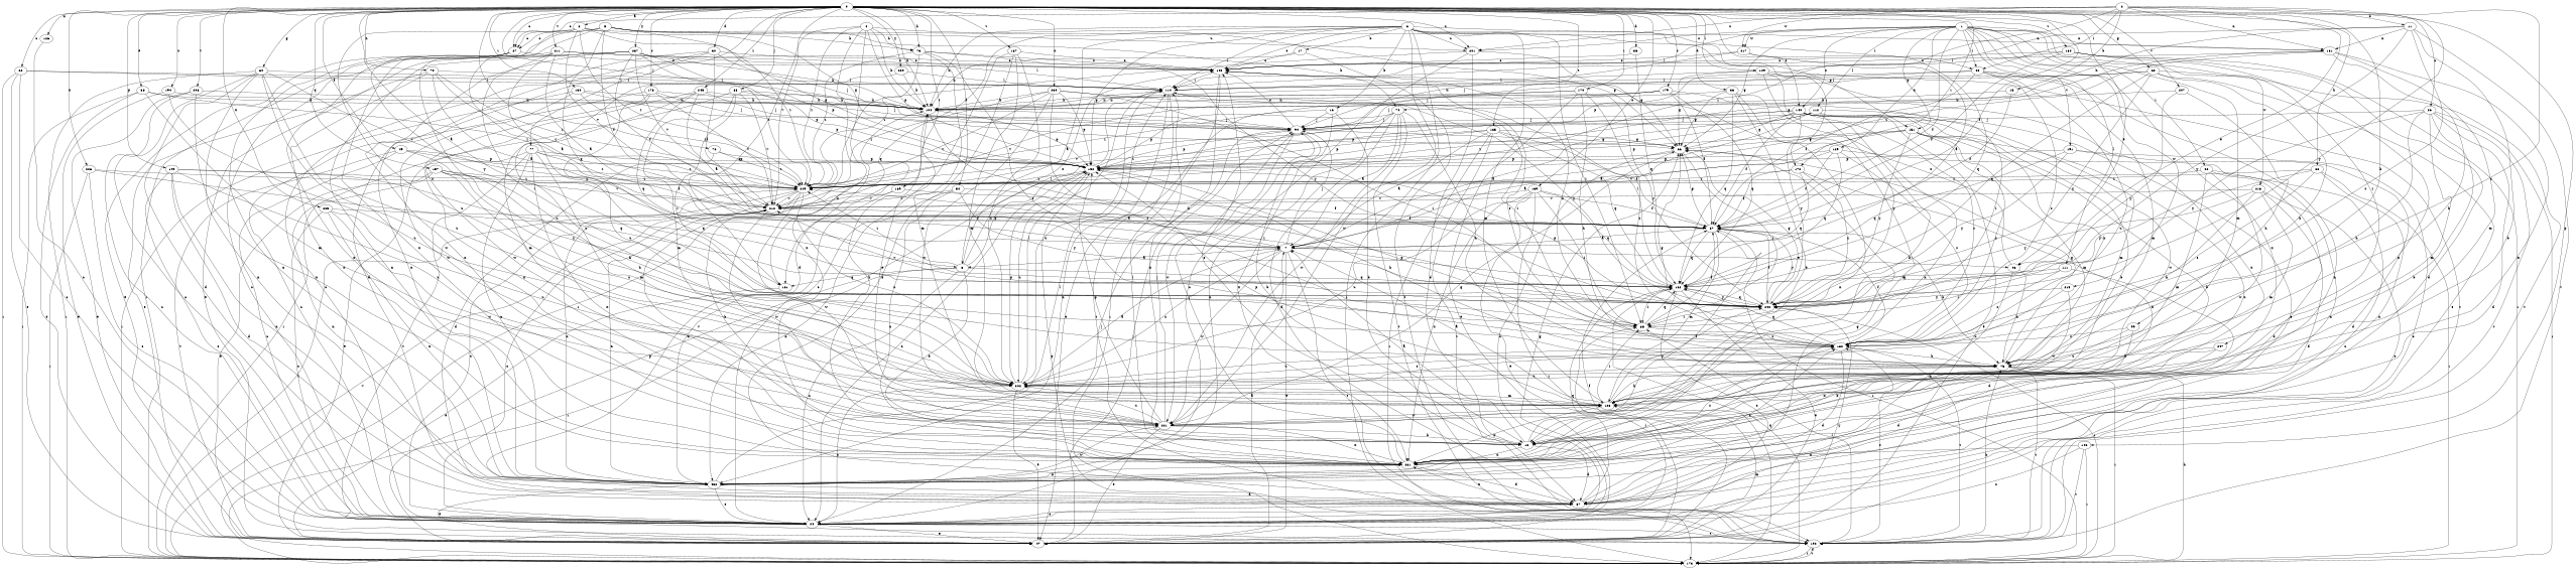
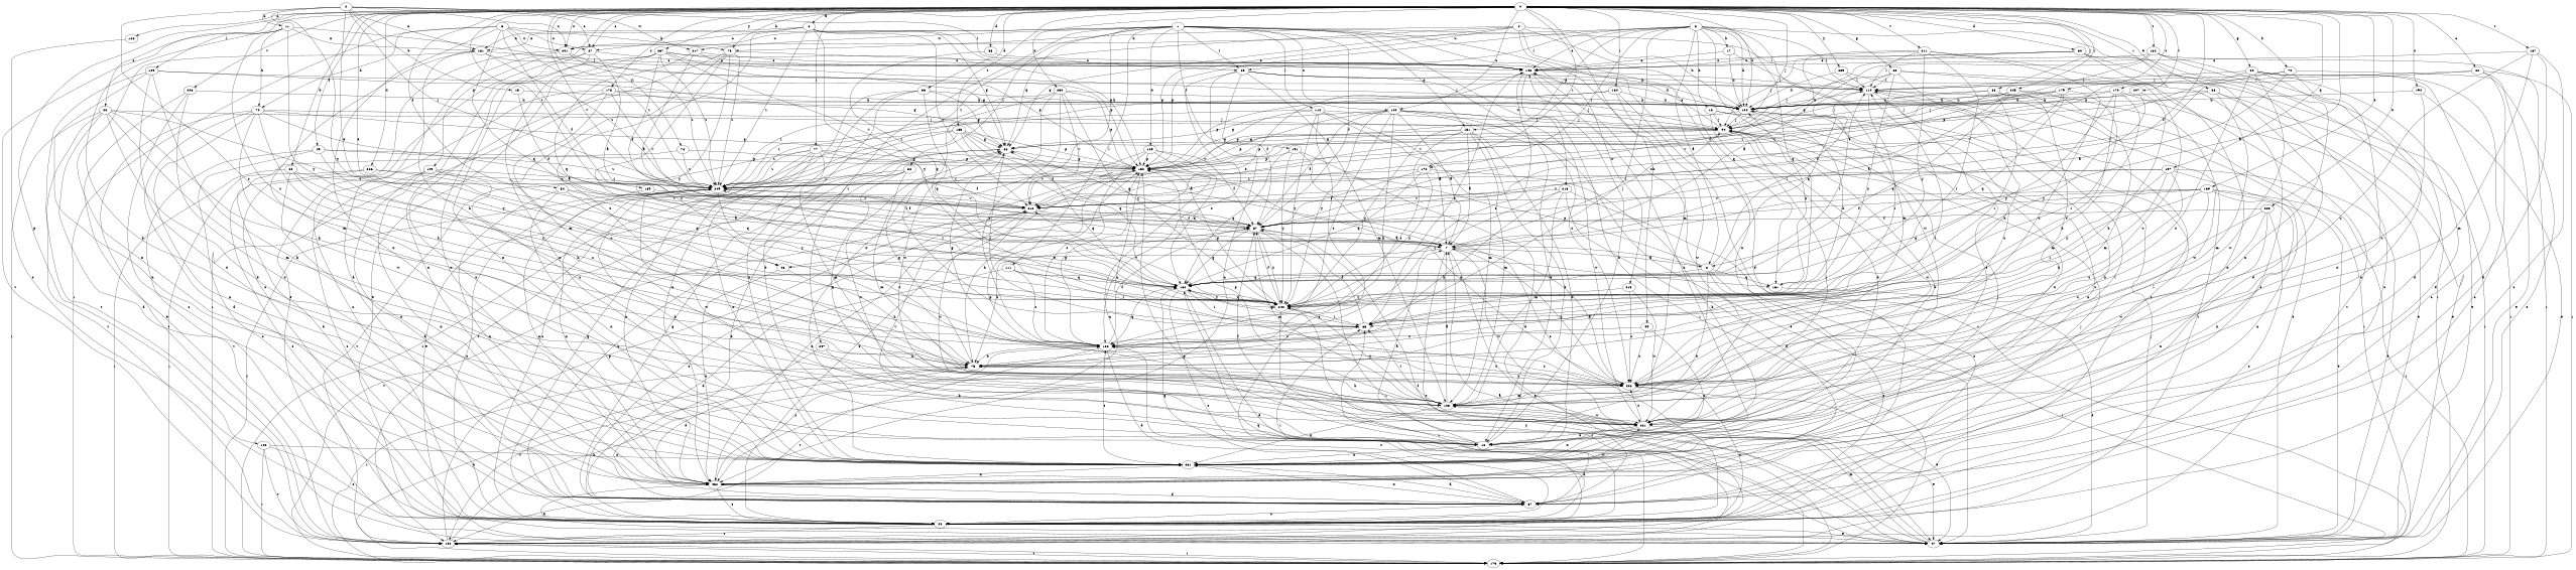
  strict digraph {
    0
    6
    8
    22
    26
    27
    30
    35
    36
    38
    46
    49
    54
    57
    63
    64
    68
    70
    73
    76
    77
    88
    94
    99
    104
    109
    126
    139
    140
    146
    149
    157
    164
    170
    172
    178
    179
    184
    185
    187
    189
    194
    201
    206
    207
    211
    212
    225
    226
    230
    237
    239
    245
    66
    131
    240
    249
    152
    202
    114
    143
    161
    173
    18
    28
    162
    47
    123
    37
    192
    75
    231
    n73 [label=7]
    n74 [label=432]
    221
    182
    85
    1
    82
    83
    111
    112
    129
    151
    191
    213
    215
    217
    247
    2
    11
    15
    74
    3
    16
    17
    4
    5
    0 -> 6 [label=a]
    0 -> 8 [label=a]
    0 -> 22 [label=c]
    0 -> 26 [label=c]
    0 -> 27 [label=c]
    0 -> 30 [label=d]
    0 -> 35 [label=d]
    0 -> 36 [label=d]
    0 -> 38 [label=e]
    0 -> 46 [label=e]
    0 -> 49 [label=f]
    0 -> 54 [label=f]
    0 -> 57 [label=f]
    0 -> 63 [label=g]
    0 -> 64 [label=g]
    0 -> 68 [label=h]
    0 -> 70 [label=h]
    0 -> 73 [label=h]
    0 -> 76 [label=i]
    0 -> 77 [label=i]
    0 -> 88 [label=j]
    0 -> 94 [label=j]
    0 -> 99 [label=k]
    0 -> 104 [label=k]
    0 -> 109 [label=l]
    0 -> 126 [label=n]
    0 -> 139 [label=o]
    0 -> 140 [label=o]
    0 -> 146 [label=p]
    0 -> 149 [label=p]
    0 -> 157 [label=q]
    0 -> 164 [label=r]
    0 -> 170 [label=r]
    0 -> 172 [label=r]
    0 -> 178 [label=s]
    0 -> 179 [label=s]
    0 -> 184 [label=t]
    0 -> 185 [label=t]
    0 -> 187 [label=t]
    0 -> 189 [label=t]
    0 -> 194 [label=u]
    0 -> 201 [label=u]
    0 -> 206 [label=v]
    0 -> 207 [label=v]
    0 -> 211 [label=v]
    0 -> 212 [label=v]
    0 -> 225 [label=x]
    0 -> 226 [label=x]
    0 -> 230 [label=x]
    0 -> 237 [label=y]
    0 -> 239 [label=y]
    0 -> 245 [label=z]
    6 -> 27 [label=c]
    6 -> 212 [label=v]
    6 -> 66 [label=g]
    6 -> 131 [label=n]
    6 -> 240 [label=y]
    6 -> 249 [label=z]
    6 -> 152 [label=p]
    6 -> 202 [label=u]
    8 -> 249 [label=z]
    8 -> 152 [label=p]
    8 -> 114 [label=l]
    8 -> 143 [label=o]
    8 -> 161 [label=q]
    8 -> 173 [label=r]
    8 -> 18 [label=b]
    8 -> 28 [label=c]
    8 -> 162 [label=q]
    22 -> 152 [label=p]
    22 -> 114 [label=l]
    22 -> 173 [label=r]
    22 -> 28 [label=c]
    22 -> 47 [label=e]
    26 -> 94 [label=j]
    26 -> 240 [label=y]
    26 -> 173 [label=r]
    26 -> 18 [label=b]
    26 -> 123 [label=m]
    26 -> 37 [label=d]
    26 -> 192 [label=t]
    26 -> 75 [label=h]
    27 -> 143 [label=o]
    27 -> 47 [label=e]
    27 -> 231 [label=x]
    27 -> n73 [label=a]
    27 -> n74 [label=n]
    30 -> 57 [label=f]
    30 -> 94 [label=j]
    30 -> 143 [label=o]
    30 -> 28 [label=c]
    30 -> 37 [label=d]
    30 -> n74 [label=n]
    35 -> 143 [label=o]
    35 -> 162 [label=q]
    36 -> 104 [label=k]
    36 -> 66 [label=g]
    36 -> 18 [label=b]
    36 -> 162 [label=q]
    36 -> 231 [label=x]
    36 -> n74 [label=n]
    38 -> 104 [label=k]
    38 -> 249 [label=z]
    38 -> 173 [label=r]
    38 -> 47 [label=e]
    38 -> 123 [label=m]
    46 -> 143 [label=o]
    46 -> 75 [label=h]
    46 -> n74 [label=n]
    49 -> 249 [label=z]
    49 -> 152 [label=p]
    49 -> 28 [label=c]
    49 -> 192 [label=t]
    49 -> 75 [label=h]
    54 -> 212 [label=v]
    54 -> 240 [label=y]
    54 -> 231 [label=x]
    54 -> n73 [label=a]
    54 -> n74 [label=n]
    57 -> 66 [label=g]
    57 -> 240 [label=y]
    57 -> 173 [label=r]
    57 -> 162 [label=q]
    57 -> 123 [label=m]
    57 -> 75 [label=h]
    57 -> n73 [label=a]
    63 -> 94 [label=j]
    63 -> 240 [label=y]
    63 -> 114 [label=l]
    63 -> 162 [label=q]
    63 -> 47 [label=e]
    63 -> 192 [label=t]
    63 -> 75 [label=h]
    64 -> 212 [label=v]
    64 -> 202 [label=u]
    64 -> 114 [label=l]
    64 -> 173 [label=r]
    64 -> 28 [label=c]
    64 -> 37 [label=d]
    64 -> n74 [label=n]
    64 -> 221 [label=w]
    68 -> 240 [label=y]
    68 -> 249 [label=z]
    68 -> 173 [label=r]
    68 -> 231 [label=x]
    68 -> 182 [label=s]
    70 -> 212 [label=v]
-   70 -> 249 [label=z]
    70 -> 114 [label=l]
    70 -> 47 [label=e]
    70 -> 231 [label=x]
    70 -> n73 [label=a]
    73 -> 240 [label=y]
    73 -> 249 [label=z]
    73 -> 143 [label=o]
    73 -> 173 [label=r]
    73 -> 123 [label=m]
    73 -> 182 [label=s]
    76 -> 249 [label=z]
    76 -> 152 [label=p]
    76 -> 37 [label=d]
    77 -> 57 [label=f]
    77 -> 249 [label=z]
    77 -> 152 [label=p]
    77 -> 47 [label=e]
    77 -> 123 [label=m]
    77 -> 192 [label=t]
    77 -> 231 [label=x]
    77 -> n74 [label=n]
    88 -> 94 [label=j]
    88 -> 104 [label=k]
    88 -> 212 [label=v]
    88 -> 173 [label=r]
    88 -> 123 [label=m]
    88 -> 85 [label=i]
    94 -> 66 [label=g]
    94 -> 152 [label=p]
    94 -> 143 [label=o]
    94 -> 18 [label=b]
    94 -> 221 [label=w]
    99 -> 202 [label=u]
    99 -> 231 [label=x]
    99 -> 182 [label=s]
    104 -> 94 [label=j]
    104 -> 240 [label=k]
    104 -> 152 [label=p]
    109 -> 66 [label=g]
    109 -> 114 [label=l]
    109 -> 18 [label=b]
    109 -> 192 [label=t]
    109 -> 231 [label=x]
    109 -> n74 [label=n]
    126 -> 28 [label=c]
    139 -> 57 [label=f]
    139 -> 212 [label=v]
    139 -> 202 [label=u]
    139 -> 173 [label=r]
    139 -> 162 [label=q]
    139 -> 47 [label=e]
    139 -> 231 [label=x]
    139 -> 85 [label=i]
    140 -> 57 [label=f]
    140 -> 94 [label=j]
    140 -> 212 [label=v]
    140 -> 66 [label=g]
    140 -> 240 [label=y]
    140 -> 18 [label=b]
    140 -> 47 [label=e]
    140 -> 75 [label=h]
    140 -> n73 [label=a]
    140 -> 221 [label=w]
    140 -> 182 [label=s]
    146 -> 173 [label=r]
    146 -> 28 [label=c]
    146 -> 192 [label=t]
    146 -> 231 [label=x]
    149 -> 249 [label=z]
    149 -> 202 [label=u]
    149 -> 28 [label=c]
    149 -> 162 [label=q]
    149 -> 37 [label=d]
    149 -> n74 [label=n]
    157 -> 212 [label=v]
    157 -> 240 [label=y]
    157 -> 249 [label=z]
    157 -> 202 [label=u]
    157 -> 47 [label=e]
    157 -> 75 [label=h]
    157 -> n74 [label=n]
    164 -> 104 [label=k]
    164 -> 249 [label=z]
    164 -> 152 [label=p]
    164 -> 173 [label=r]
    164 -> 221 [label=w]
    170 -> 104 [label=k]
    170 -> 212 [label=v]
    170 -> 240 [label=y]
    170 -> 47 [label=e]
    170 -> 75 [label=h]
    170 -> 182 [label=s]
    172 -> 57 [label=f]
    172 -> 240 [label=y]
    172 -> 249 [label=z]
    172 -> 18 [label=b]
    172 -> 162 [label=q]
    178 -> 94 [label=j]
    178 -> 104 [label=k]
    178 -> 212 [label=v]
    178 -> 202 [label=u]
    178 -> 28 [label=c]
    178 -> 231 [label=x]
    179 -> 57 [label=f]
    179 -> 94 [label=j]
    179 -> 104 [label=k]
    179 -> 249 [label=z]
    179 -> 162 [label=q]
    179 -> 85 [label=i]
    184 -> 57 [label=f]
    184 -> 152 [label=p]
    184 -> 143 [label=o]
    184 -> 173 [label=r]
    184 -> 37 [label=d]
    184 -> 231 [label=x]
    185 -> 57 [label=f]
    185 -> 66 [label=g]
    185 -> 249 [label=z]
    185 -> 152 [label=p]
    185 -> 173 [label=r]
    185 -> 162 [label=q]
    185 -> 192 [label=t]
    185 -> n73 [label=a]
    187 -> 202 [label=u]
    187 -> 143 [label=o]
    187 -> 28 [label=c]
    187 -> 123 [label=m]
    187 -> 37 [label=d]
    189 -> 57 [label=f]
    189 -> 212 [label=v]
    189 -> n74 [label=n]
    194 -> 104 [label=k]
    194 -> 202 [label=u]
    194 -> 47 [label=e]
    201 -> 66 [label=g]
    201 -> 249 [label=z]
    201 -> 28 [label=c]
    201 -> 37 [label=d]
    206 -> 104 [label=k]
    206 -> 28 [label=c]
    206 -> 47 [label=e]
    206 -> 231 [label=x]
    207 -> 104 [label=k]
    207 -> 240 [label=y]
    207 -> 75 [label=h]
    211 -> 240 [label=y]
    211 -> 202 [label=u]
    211 -> 114 [label=l]
    211 -> 143 [label=o]
    211 -> 28 [label=c]
    211 -> n73 [label=a]
    211 -> 85 [label=i]
    212 -> 57 [label=f]
    212 -> 28 [label=c]
    212 -> n74 [label=n]
    212 -> 221 [label=w]
    225 -> 57 [label=f]
    225 -> 202 [label=u]
    225 -> 28 [label=c]
    225 -> n74 [label=n]
    225 -> 221 [label=w]
    226 -> 249 [label=u]
    226 -> 173 [label=r]
    226 -> 28 [label=c]
    226 -> 162 [label=q]
    230 -> 104 [label=k]
    230 -> 212 [label=v]
    230 -> 240 [label=y]
    230 -> 249 [label=z]
    230 -> 152 [label=p]
    230 -> 221 [label=w]
    230 -> 182 [label=s]
    230 -> 85 [label=i]
    237 -> 57 [label=f]
    237 -> 104 [label=k]
    237 -> 212 [label=v]
    237 -> 249 [label=z]
    237 -> 152 [label=p]
    237 -> 143 [label=o]
    237 -> 47 [label=e]
    237 -> 231 [label=x]
    237 -> n74 [label=n]
    239 -> 104 [label=k]
    239 -> 202 [label=u]
    239 -> 114 [label=l]
    245 -> 94 [label=j]
    245 -> 104 [label=k]
    245 -> 162 [label=q]
    245 -> 123 [label=m]
    245 -> n73 [label=a]
    245 -> 221 [label=w]
    66 -> 152 [label=p]
    66 -> 28 [label=c]
    66 -> 85 [label=i]
    131 -> 249 [label=z]
    131 -> 152 [label=p]
    131 -> 143 [label=o]
    131 -> 123 [label=m]
    131 -> 75 [label=h]
    131 -> 231 [label=x]
    240 -> 57 [label=f]
    240 -> 212 [label=v]
    240 -> 66 [label=g]
    240 -> 152 [label=p]
    240 -> 173 [label=r]
    240 -> 162 [label=q]
    240 -> 85 [label=i]
    249 -> 212 [label=v]
    249 -> 202 [label=u]
    249 -> 18 [label=b]
    249 -> 28 [label=c]
    249 -> n74 [label=n]
    249 -> 221 [label=w]
    152 -> 249 [label=z]
    152 -> 202 [label=u]
    152 -> 28 [label=c]
    152 -> 75 [label=h]
    202 -> 152 [label=p]
    202 -> 114 [label=l]
    202 -> 28 [label=c]
    202 -> 47 [label=e]
    202 -> 123 [label=m]
    202 -> n73 [label=a]
    202 -> 182 [label=s]
    114 -> 104 [label=k]
    114 -> 202 [label=u]
    114 -> 47 [label=e]
    114 -> 192 [label=t]
    114 -> 85 [label=i]
    143 -> 114 [label=l]
    143 -> 173 [label=r]
    143 -> 231 [label=x]
    143 -> 182 [label=s]
    161 -> 104 [label=k]
    161 -> 47 [label=e]
    173 -> 212 [label=v]
    173 -> 249 [label=z]
    173 -> 162 [label=q]
    173 -> 192 [label=t]
    173 -> 75 [label=h]
    18 -> 57 [label=f]
    18 -> 104 [label=k]
    18 -> 212 [label=v]
    18 -> 143 [label=o]
    18 -> 37 [label=d]
    18 -> 231 [label=x]
    18 -> n73 [label=a]
    28 -> 94 [label=j]
    28 -> 66 [label=g]
    28 -> 47 [label=e]
    28 -> 192 [label=t]
    28 -> 85 [label=i]
    162 -> 240 [label=y]
    162 -> 249 [label=z]
    162 -> 114 [label=l]
    162 -> 28 [label=c]
    162 -> 47 [label=e]
    162 -> 85 [label=i]
    47 -> 57 [label=f]
    47 -> 94 [label=j]
    47 -> 240 [label=y]
    47 -> 152 [label=p]
    47 -> 123 [label=m]
    47 -> n73 [label=a]
    123 -> 240 [label=y]
    123 -> 152 [label=p]
    123 -> 75 [label=h]
    123 -> 231 [label=x]
    123 -> n73 [label=a]
    123 -> 221 [label=w]
    123 -> 85 [label=i]
    37 -> 66 [label=g]
    37 -> 28 [label=c]
    37 -> 162 [label=q]
    37 -> 231 [label=x]
    192 -> 152 [label=p]
    192 -> 173 [label=r]
    192 -> 75 [label=h]
    192 -> 182 [label=s]
    192 -> 85 [label=i]
    75 -> 66 [label=g]
    75 -> 202 [label=u]
    75 -> 173 [label=r]
    75 -> 192 [label=t]
    231 -> 94 [label=j]
    231 -> 114 [label=l]
    231 -> 37 [label=d]
    231 -> n74 [label=n]
    231 -> 182 [label=s]
    n73 -> 8 [label=a]
    n73 -> 46 [label=e]
    n73 -> 94 [label=j]
    n73 -> 202 [label=u]
    n73 -> 47 [label=e]
    n73 -> 192 [label=t]
    n73 -> 221 [label=w]
    n74 -> 114 [label=l]
    n74 -> 28 [label=c]
    n74 -> 47 [label=e]
    n74 -> 37 [label=d]
    n74 -> 221 [label=w]
    n74 -> 182 [label=s]
    221 -> 94 [label=j]
    221 -> 104 [label=e]
    221 -> 66 [label=g]
    221 -> 152 [label=p]
    221 -> 202 [label=u]
    221 -> 18 [label=b]
    221 -> 47 [label=e]
    221 -> 231 [label=x]
    182 -> 57 [label=f]
    182 -> 66 [label=g]
    182 -> 152 [label=p]
    182 -> 202 [label=u]
    182 -> 162 [label=q]
    182 -> 37 [label=d]
    182 -> 192 [label=t]
    182 -> 75 [label=h]
    85 -> 57 [label=f]
    85 -> 143 [label=o]
    85 -> 162 [label=q]
    85 -> 182 [label=s]
    1 -> 57 [label=f]
    1 -> 140 [label=o]
    1 -> 201 [label=u]
    1 -> 66 [label=g]
    1 -> 131 [label=n]
    1 -> 114 [label=l]
    1 -> 123 [label=m]
    1 -> 231 [label=x]
    1 -> 82 [label=i]
    1 -> 83 [label=i]
    1 -> 111 [label=l]
    1 -> 112 [label=l]
    1 -> 129 [label=n]
    1 -> 151 [label=p]
    1 -> 191 [label=t]
    1 -> 213 [label=w]
    1 -> 215 [label=w]
    1 -> 217 [label=w]
    1 -> 247 [label=z]
    82 -> 249 [label=z]
    82 -> 28 [label=c]
    82 -> 123 [label=m]
    82 -> 37 [label=d]
    82 -> 221 [label=w]
    83 -> 57 [label=f]
    83 -> 104 [label=k]
    83 -> 202 [label=u]
    83 -> 114 [label=l]
    83 -> 123 [label=m]
    83 -> n74 [label=n]
    83 -> 182 [label=s]
    111 -> 162 [label=q]
    111 -> 37 [label=d]
    111 -> 182 [label=s]
    111 -> 85 [label=i]
    112 -> 94 [label=j]
    112 -> 240 [label=y]
    112 -> 249 [label=z]
    112 -> 152 [label=p]
    112 -> 28 [label=c]
    112 -> 123 [label=m]
    112 -> n73 [label=a]
    129 -> 57 [label=f]
    129 -> 212 [label=v]
    129 -> 152 [label=p]
    129 -> 162 [label=q]
    129 -> n74 [label=n]
    129 -> 182 [label=s]
    151 -> 66 [label=g]
    151 -> 240 [label=y]
    151 -> 152 [label=p]
    151 -> 18 [label=b]
    151 -> 123 [label=m]
    151 -> 231 [label=x]
    151 -> n73 [label=a]
    151 -> 182 [label=s]
    191 -> 240 [label=y]
    191 -> 152 [label=p]
    191 -> 28 [label=c]
    191 -> 162 [label=q]
    191 -> 37 [label=d]
    213 -> 212 [label=v]
    213 -> 240 [label=y]
    213 -> 28 [label=c]
    213 -> 123 [label=m]
    213 -> 37 [label=d]
    213 -> 75 [label=h]
    215 -> 240 [label=y]
    215 -> 202 [label=u]
    215 -> 221 [label=w]
    217 -> 94 [label=j]
    217 -> 143 [label=o]
    217 -> 162 [label=q]
    217 -> n73 [label=a]
    247 -> 18 [label=b]
    247 -> 37 [label=d]
    247 -> 75 [label=h]
    2 -> 27 [label=c]
    2 -> 46 [label=e]
    2 -> 201 [label=u]
    2 -> 131 [label=n]
    2 -> 240 [label=y]
    2 -> 249 [label=z]
    2 -> 182 [label=s]
    2 -> 83 [label=i]
    2 -> 217 [label=w]
    2 -> 11 [label=b]
    2 -> 15 [label=b]
    11 -> 131 [label=n]
    11 -> 240 [label=y]
    11 -> 114 [label=l]
    11 -> 18 [label=b]
    11 -> 192 [label=t]
    11 -> 182 [label=s]
    11 -> 74 [label=h]
    15 -> 57 [label=f]
    15 -> 104 [label=k]
    74 -> 94 [label=j]
    74 -> 152 [label=p]
    74 -> 37 [label=d]
    74 -> 192 [label=t]
    74 -> 75 [label=h]
    74 -> n73 [label=a]
    74 -> n74 [label=n]
    74 -> 221 [label=w]
    3 -> 8 [label=a]
    3 -> 104 [label=k]
    3 -> 172 [label=r]
    3 -> 201 [label=u]
    3 -> 152 [label=p]
    3 -> 114 [label=l]
    3 -> 143 [label=o]
    3 -> 161 [label=q]
    3 -> 173 [label=r]
    3 -> 123 [label=m]
    3 -> 221 [label=w]
    3 -> 85 [label=i]
    3 -> 83 [label=i]
    3 -> 151 [label=p]
    3 -> 16 [label=b]
    3 -> 17 [label=b]
    16 -> 94 [label=j]
    16 -> 18 [label=b]
    16 -> 231 [label=x]
    16 -> n74 [label=n]
    17 -> 104 [label=k]
    17 -> 143 [label=o]
    17 -> 192 [label=t]
    4 -> 73 [label=h]
    4 -> 104 [label=k]
    4 -> 66 [label=g]
    4 -> 249 [label=z]
    4 -> 152 [label=p]
    4 -> 161 [label=q]
    4 -> 37 [label=d]
    4 -> 231 [label=x]
    5 -> 27 [label=c]
    5 -> 57 [label=f]
    5 -> 73 [label=h]
    5 -> 201 [label=u]
    5 -> 249 [label=z]
    5 -> 161 [label=q]
    5 -> 173 [label=r]
    5 -> 231 [label=x]
    5 -> 74 [label=h]
  }
